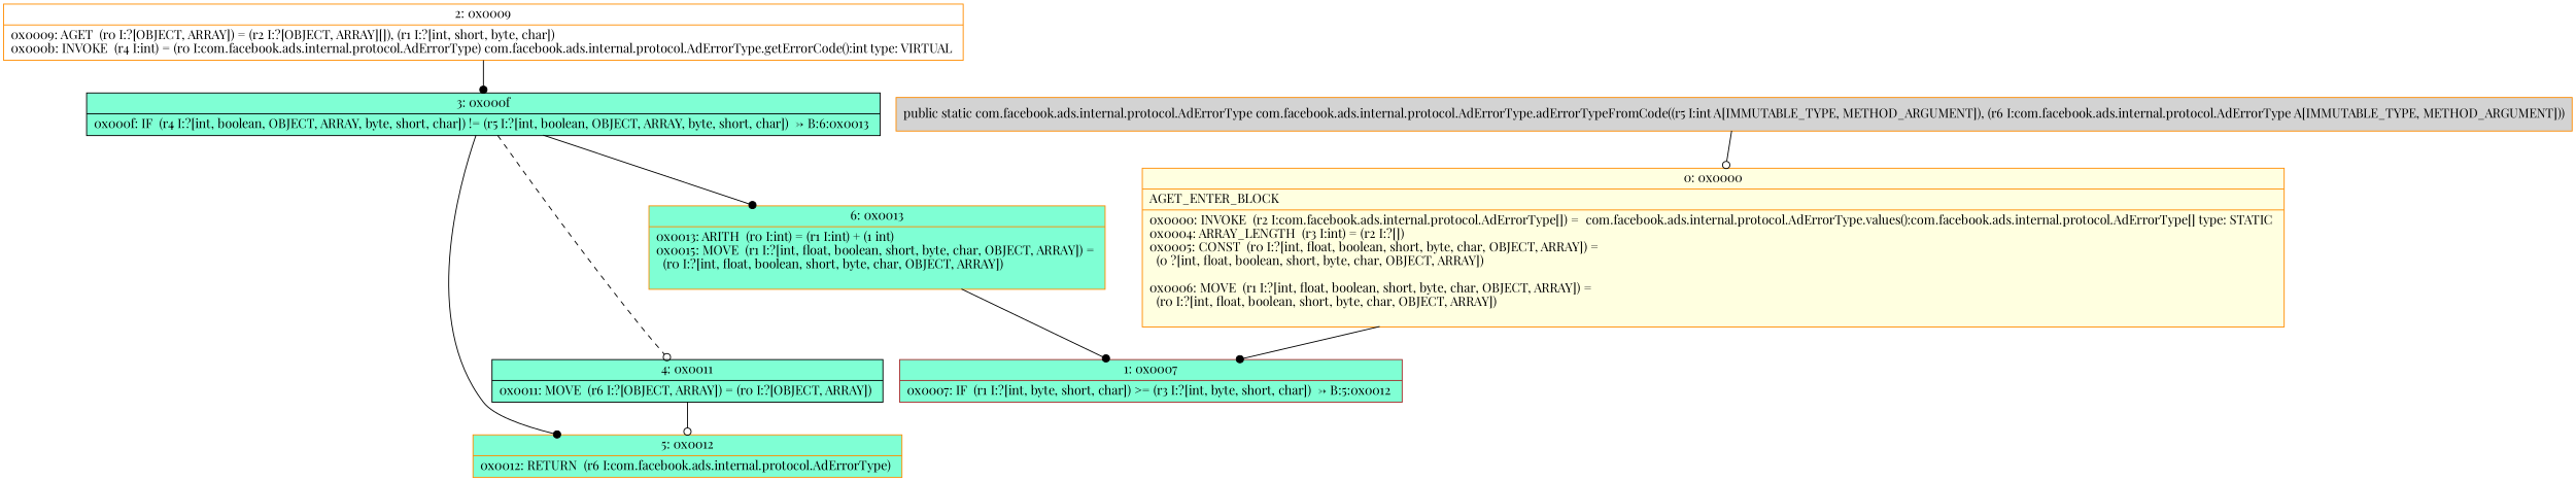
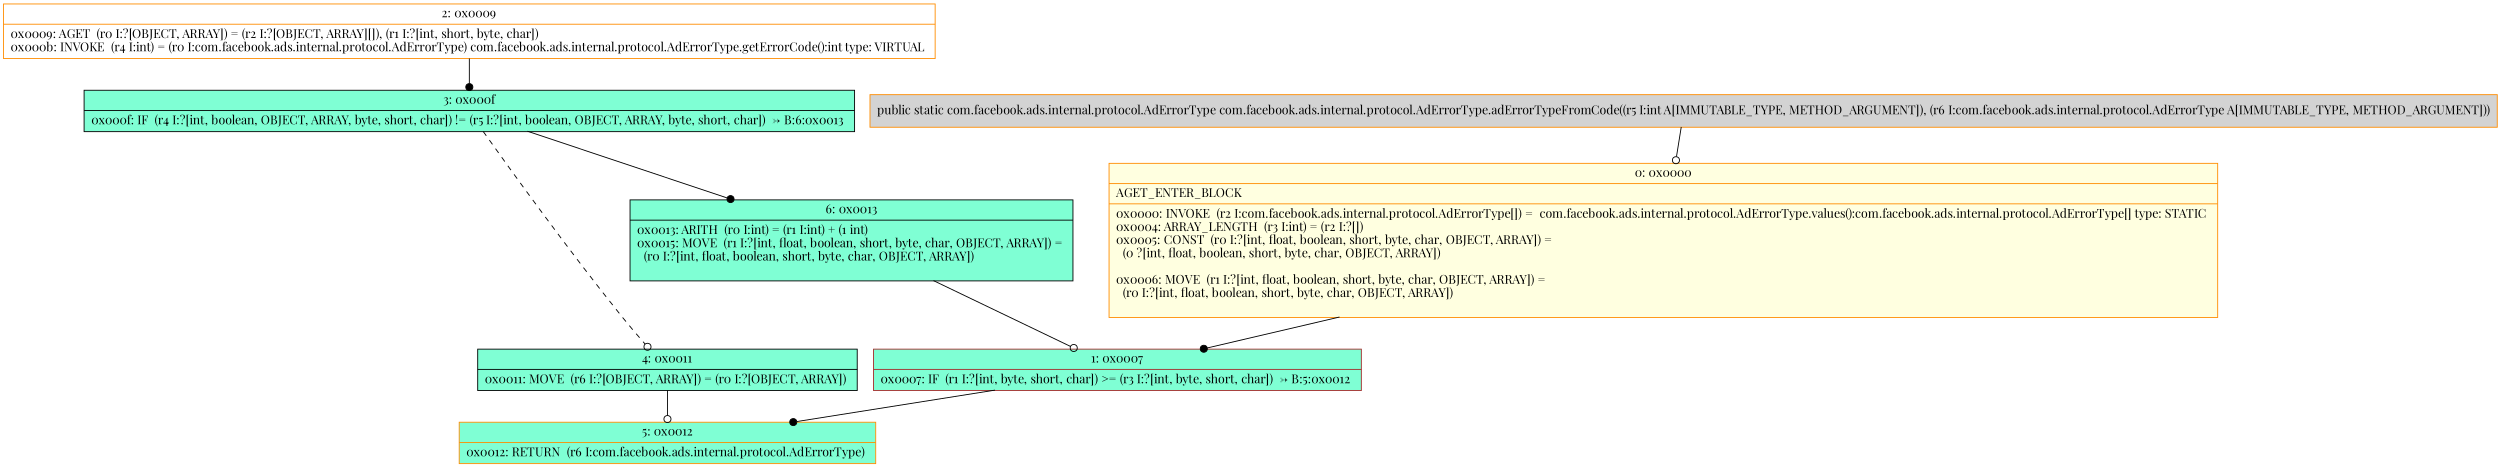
  digraph {
    fontname="Playfair Display"
    node [color=darkorange fillcolor=aquamarine fontname="Playfair Display" shape=record style=filled]
    edge [arrowhead=dot fontname="Playfair Display"]
    n1 [fillcolor=lightyellow label="{0\:\ 0x0000|AGET_ENTER_BLOCK\l|0x0000: INVOKE  (r2 I:com.facebook.ads.internal.protocol.AdErrorType[]) =  com.facebook.ads.internal.protocol.AdErrorType.values():com.facebook.ads.internal.protocol.AdErrorType[] type: STATIC \l0x0004: ARRAY_LENGTH  (r3 I:int) = (r2 I:?[]) \l0x0005: CONST  (r0 I:?[int, float, boolean, short, byte, char, OBJECT, ARRAY]) = \l  (0 ?[int, float, boolean, short, byte, char, OBJECT, ARRAY])\l \l0x0006: MOVE  (r1 I:?[int, float, boolean, short, byte, char, OBJECT, ARRAY]) = \l  (r0 I:?[int, float, boolean, short, byte, char, OBJECT, ARRAY])\l \l}"]
    n2 [color=brown label="{1\:\ 0x0007|0x0007: IF  (r1 I:?[int, byte, short, char]) \>= (r3 I:?[int, byte, short, char])  \-\> B:5:0x0012 \l}"]
    n3 [label="{5\:\ 0x0012|0x0012: RETURN  (r6 I:com.facebook.ads.internal.protocol.AdErrorType) \l}"]
    n4 [fillcolor=white label="{2\:\ 0x0009|0x0009: AGET  (r0 I:?[OBJECT, ARRAY]) = (r2 I:?[OBJECT, ARRAY][]), (r1 I:?[int, short, byte, char]) \l0x000b: INVOKE  (r4 I:int) = (r0 I:com.facebook.ads.internal.protocol.AdErrorType) com.facebook.ads.internal.protocol.AdErrorType.getErrorCode():int type: VIRTUAL \l}"]
    n5 [color=black label="{3\:\ 0x000f|0x000f: IF  (r4 I:?[int, boolean, OBJECT, ARRAY, byte, short, char]) != (r5 I:?[int, boolean, OBJECT, ARRAY, byte, short, char])  \-\> B:6:0x0013 \l}"]
    n6 [color=black label="{4\:\ 0x0011|0x0011: MOVE  (r6 I:?[OBJECT, ARRAY]) = (r0 I:?[OBJECT, ARRAY]) \l}"]
-   n7 [label="{6\:\ 0x0013|0x0013: ARITH  (r0 I:int) = (r1 I:int) + (1 int) \l0x0015: MOVE  (r1 I:?[int, float, boolean, short, byte, char, OBJECT, ARRAY]) = \l  (r0 I:?[int, float, boolean, short, byte, char, OBJECT, ARRAY])\l \l}"]
+   n7 [color=black label="{6\:\ 0x0013|0x0013: ARITH  (r0 I:int) = (r1 I:int) + (1 int) \l0x0015: MOVE  (r1 I:?[int, float, boolean, short, byte, char, OBJECT, ARRAY]) = \l  (r0 I:?[int, float, boolean, short, byte, char, OBJECT, ARRAY])\l \l}"]
    n8 [fillcolor=lightgrey label="{public static com.facebook.ads.internal.protocol.AdErrorType com.facebook.ads.internal.protocol.AdErrorType.adErrorTypeFromCode((r5 I:int A[IMMUTABLE_TYPE, METHOD_ARGUMENT]), (r6 I:com.facebook.ads.internal.protocol.AdErrorType A[IMMUTABLE_TYPE, METHOD_ARGUMENT])) }"]
    n1 -> n2
-   n5 -> n3
+   n2 -> n3
    n4 -> n5
    n5 -> n6 [arrowhead=odot style=dashed]
    n5 -> n7
    n6 -> n3 [arrowhead=odot]
-   n7 -> n2
+   n7 -> n2 [arrowhead=odot]
    n8 -> n1 [arrowhead=odot]
  }
